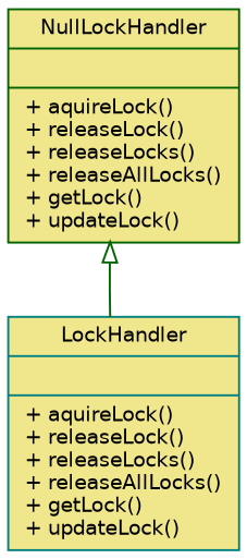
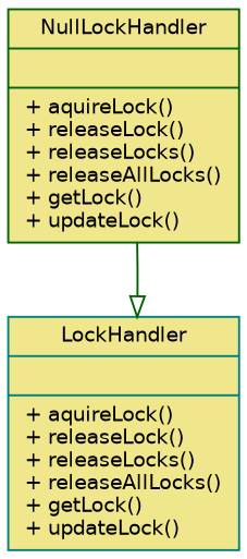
  digraph {
    node [fillcolor=khaki fontname=Helvetica fontsize=10 shape=record style=filled]
    n1 [color=darkgreen fontcolor=black height=0.2 label="{NullLockHandler\n||+ aquireLock()\l+ releaseLock()\l+ releaseLocks()\l+ releaseAllLocks()\l+ getLock()\l+ updateLock()\l}" width=0.4]
    n2 [color=teal height=0.2 label="{LockHandler\n||+ aquireLock()\l+ releaseLock()\l+ releaseLocks()\l+ releaseAllLocks()\l+ getLock()\l+ updateLock()\l}" width=0.4]
-   n1 -> n2 [arrowtail=onormal color=darkgreen dir=back fontname=Helvetica fontsize=10 labelfontname=Helvetica labelfontsize=10 style=solid]
+   n2 -> n1 [arrowtail=onormal color=darkgreen dir=back fontname=Helvetica fontsize=10 labelfontname=Helvetica labelfontsize=10 style=solid]
  }
